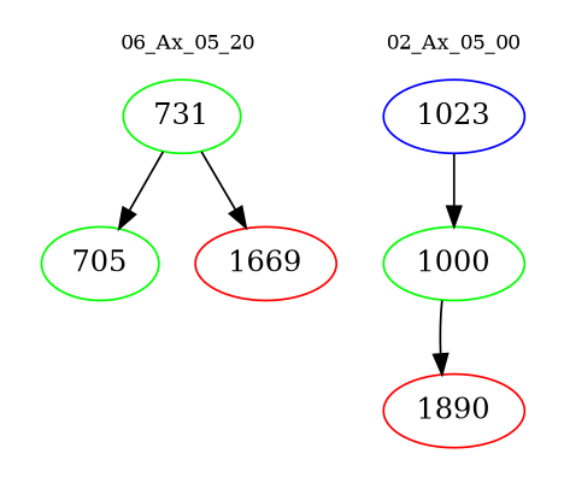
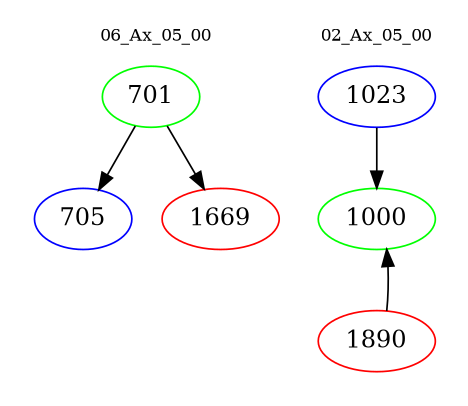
  digraph {
    node [color=green]
    edge [color=black]
-   n1 [label=731]
-   n2 [label=705]
+   n1 [label=701]
+   n2 [color=blue label=705]
    n3 [color=red label=1669]
    n4 [label=1000]
    n5 [color=red label=1890]
    n6 [color=blue label=1023]
    subgraph cluster_1 {
      color=white
      fontsize=10
-     label="06_Ax_05_20"
+     label="06_Ax_05_00"
      n1
      n2
      n3
    }
    subgraph cluster_2 {
      color=white
      fontsize=10
      label="02_Ax_05_00"
      n4
      n5
      n6
    }
    n1 -> n2
    n1 -> n3
-   n4 -> n5
+   n5 -> n4
    n6 -> n4
  }
